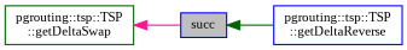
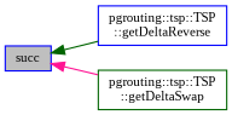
  digraph {
    fontname="Liberation Serif"
    rankdir=LR
    node [color=blue fillcolor=white fontname="Liberation Serif" fontsize=10 shape=record style=filled]
    edge [dir=back fontname="Liberation Serif" fontsize=10 labelfontname=Helvetica labelfontsize=10 style=solid]
    n1 [fillcolor=grey75 fontcolor=black height=0.2 label=succ width=0.4]
    n2 [height=0.2 label="pgrouting::tsp::TSP\l::getDeltaReverse" width=0.4]
    n3 [color=darkgreen height=0.2 label="pgrouting::tsp::TSP\l::getDeltaSwap" width=0.4]
    n1 -> n2 [color=darkgreen]
-   n3 -> n1 [color=deeppink]
+   n1 -> n3 [color=deeppink]
  }
